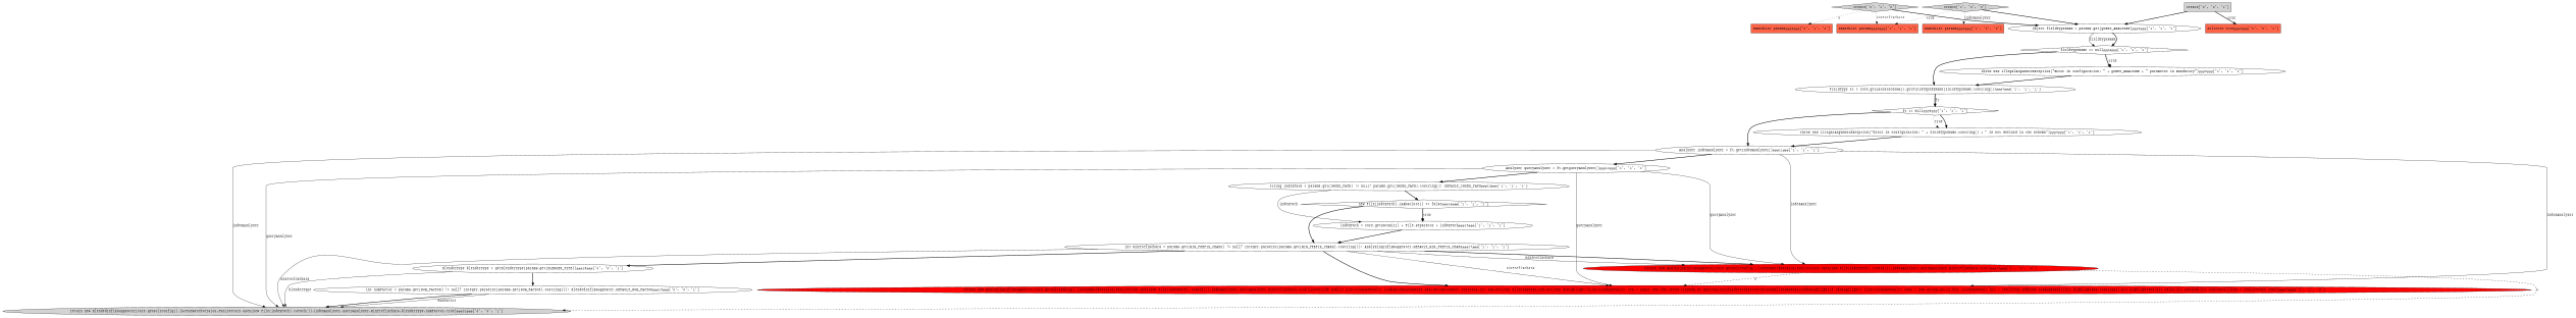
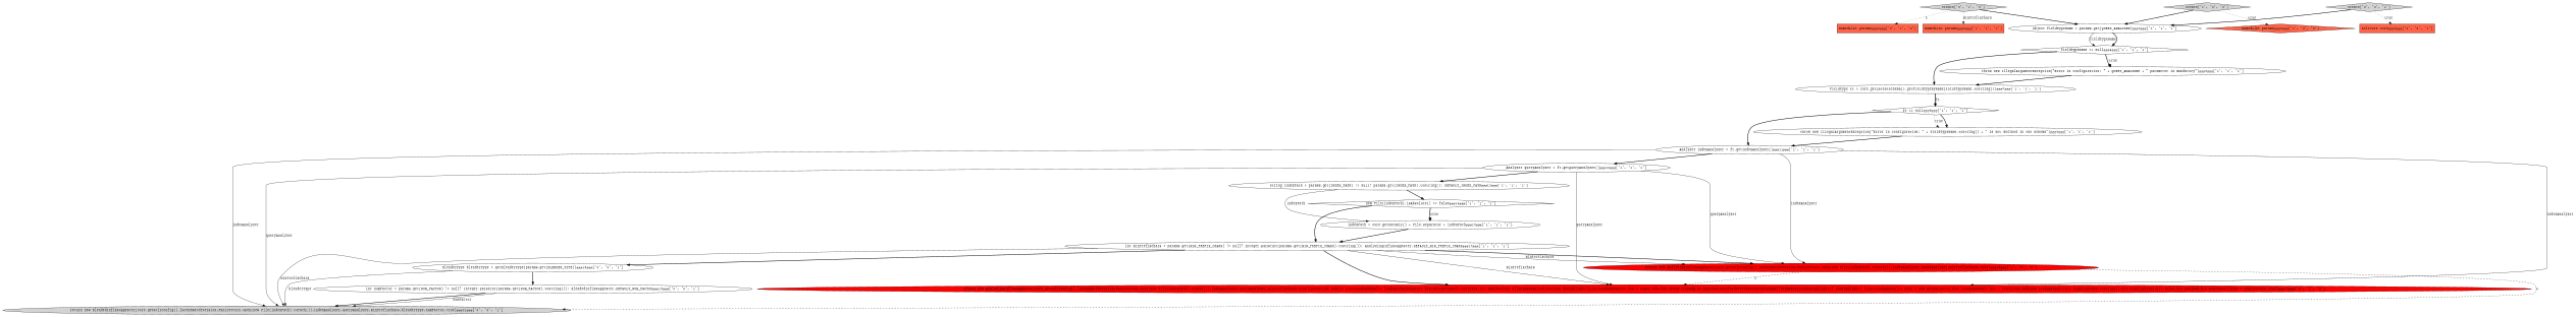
  digraph {
    fontname="Courier Prime"
    node [fillcolor=white fontname="Courier Prime" shape=ellipse style=filled]
    edge [fontname="Courier Prime" style=bold]
    n1 [label="String indexPath = params.get(INDEX_PATH) != null? params.get(INDEX_PATH).toString(): DEFAULT_INDEX_PATH@@@13@@@['1', '1', '1']"]
    n2 [label="new File(indexPath).isAbsolute() == false@@@14@@@['1', '1', '1']" shape=diamond]
    n3 [label="indexPath = core.getDataDir() + File.separator + indexPath@@@15@@@['1', '1', '1']"]
    n4 [label="int minPrefixChars = params.get(MIN_PREFIX_CHARS) != null? Integer.parseInt(params.get(MIN_PREFIX_CHARS).toString()): AnalyzingInfixSuggester.DEFAULT_MIN_PREFIX_CHARS@@@17@@@['1', '1', '1']"]
    n5 [fillcolor=lightgray label="create['0', '1', '0']" shape=diamond]
    n6 [fillcolor=tomato label="NamedList params@@@2@@@['1', '1', '1']" shape=box]
    n7 [label="Object fieldTypeName = params.get(QUERY_ANALYZER)@@@3@@@['1', '1', '1']"]
    n8 [fillcolor=tomato label="NamedList params@@@2@@@['0', '1', '0']" shape=box]
    n9 [label="fieldTypeName == null@@@4@@@['1', '1', '1']" shape=diamond]
    n10 [fillcolor=lightgray label="return new BlendedInfixSuggester(core.getSolrConfig().luceneMatchVersion,FSDirectory.open(new File(indexPath).toPath()),indexAnalyzer,queryAnalyzer,minPrefixChars,blenderType,numFactor,true)@@@21@@@['0', '0', '1']"]
    n11 [label="ft == null@@@8@@@['1', '1', '1']" shape=diamond]
    n12 [label="throw new IllegalArgumentException(\"Error in configuration: \" + fieldTypeName.toString() + \" is not defined in the schema\")@@@9@@@['1', '1', '1']"]
    n13 [label="Analyzer indexAnalyzer = ft.getIndexAnalyzer()@@@11@@@['1', '1', '1']"]
    n14 [fillcolor=red label="return new AnalyzingInfixSuggester(core.getSolrConfig().luceneMatchVersion,FSDirectory.open(new File(indexPath).toPath()),indexAnalyzer,queryAnalyzer,minPrefixChars,true)@@@19@@@['1', '0', '0']"]
    n15 [fillcolor=red label="return new AnalyzingInfixSuggester(core.getSolrConfig().luceneMatchVersion,FSDirectory.open(new File(indexPath).toPath()),indexAnalyzer,queryAnalyzer,minPrefixChars,true){@Override public List<LookupResult> lookup(CharSequence key,Set<BytesRef> contexts,int num,boolean allTermsRequired,boolean doHighlight){List<LookupResult> res = super.edu.fdu.CPPDG.tinypdg.pe.ExpressionInfo@d5ce35keycontextsnumallTermsRequireddoHighlightif (doHighlight) {List<LookupResult> res2 = new ArrayList<>()for (LookupResult hit : res){res2.add(new LookupResult(hit.highlightKey.toString(),hit.highlightKey,hit.value,hit.payload,hit.contexts))}res = res2}return res}}@@@19@@@['0', '1', '0']"]
    n16 [label="Analyzer queryAnalyzer = ft.getQueryAnalyzer()@@@12@@@['1', '1', '1']"]
    n17 [label="BlenderType blenderType = getBlenderType(params.get(BLENDER_TYPE))@@@18@@@['0', '0', '1']"]
    n18 [label="int numFactor = params.get(NUM_FACTOR) != null? Integer.parseInt(params.get(NUM_FACTOR).toString()): BlendedInfixSuggester.DEFAULT_NUM_FACTOR@@@19@@@['0', '0', '1']"]
-   n19 [fillcolor=tomato label="NamedList params@@@2@@@['1', '0', '0']" shape=box]
+   n19 [fillcolor=tomato label="NamedList params@@@2@@@['1', '0', '0']" shape=diamond]
    n20 [label="throw new IllegalArgumentException(\"Error in configuration: \" + QUERY_ANALYZER + \" parameter is mandatory\")@@@5@@@['1', '1', '1']"]
    n21 [label="FieldType ft = core.getLatestSchema().getFieldTypeByName(fieldTypeName.toString())@@@7@@@['1', '1', '1']"]
    n22 [fillcolor=tomato label="SolrCore core@@@2@@@['0', '0', '1']" shape=box]
    n23 [fillcolor=lightgray label="create['1', '0', '0']" shape=diamond]
-   n24 [fillcolor=lightgray label="create['0', '0', '1']" shape=box]
+   n24 [fillcolor=lightgray label="create['0', '0', '1']" shape=diamond]
    n1 -> n2
    n1 -> n3 [label=indexPath style=solid]
    n2 -> n3 [label=true style=dotted]
    n2 -> n3
    n2 -> n4
    n3 -> n4
    n4 -> n10 [label=minPrefixChars style=solid]
    n4 -> n14 [label=minPrefixChars style=solid]
    n4 -> n14
    n4 -> n15
    n4 -> n15 [label=minPrefixChars style=solid]
    n4 -> n17
    n5 -> n6 [label=minPrefixChars style=dotted]
    n5 -> n7
    n5 -> n8 [label=0 style=dotted]
    n7 -> n9 [label=fieldTypeName style=solid]
    n7 -> n9
    n9 -> n20 [label=true style=dotted]
    n9 -> n20
    n9 -> n21
    n11 -> n12
    n11 -> n12 [label=true style=dotted]
    n11 -> n13
    n12 -> n13
    n13 -> n10 [label=indexAnalyzer style=solid]
    n13 -> n14 [label=indexAnalyzer style=solid]
    n13 -> n15 [label=indexAnalyzer style=solid]
    n13 -> n16
    n14 -> n10 [label=0 style=dashed]
    n14 -> n15 [label=0 style=dashed]
    n16 -> n1
    n16 -> n10 [label=queryAnalyzer style=solid]
    n16 -> n14 [label=queryAnalyzer style=solid]
    n16 -> n15 [label=queryAnalyzer style=solid]
    n17 -> n10 [label=blenderType style=solid]
    n17 -> n18
    n18 -> n10
    n18 -> n10 [label=numFactor style=solid]
    n20 -> n21
    n21 -> n11
    n21 -> n11 [label=ft style=solid]
-   n23 -> n6 [label=true style=dotted]
    n23 -> n7
-   n23 -> n19 [label=indexAnalyzer style=dotted]
+   n23 -> n19 [label=true style=dotted]
    n24 -> n7
-   n24 -> n22 [label=true]
+   n24 -> n22 [label=true style=dotted]
  }
